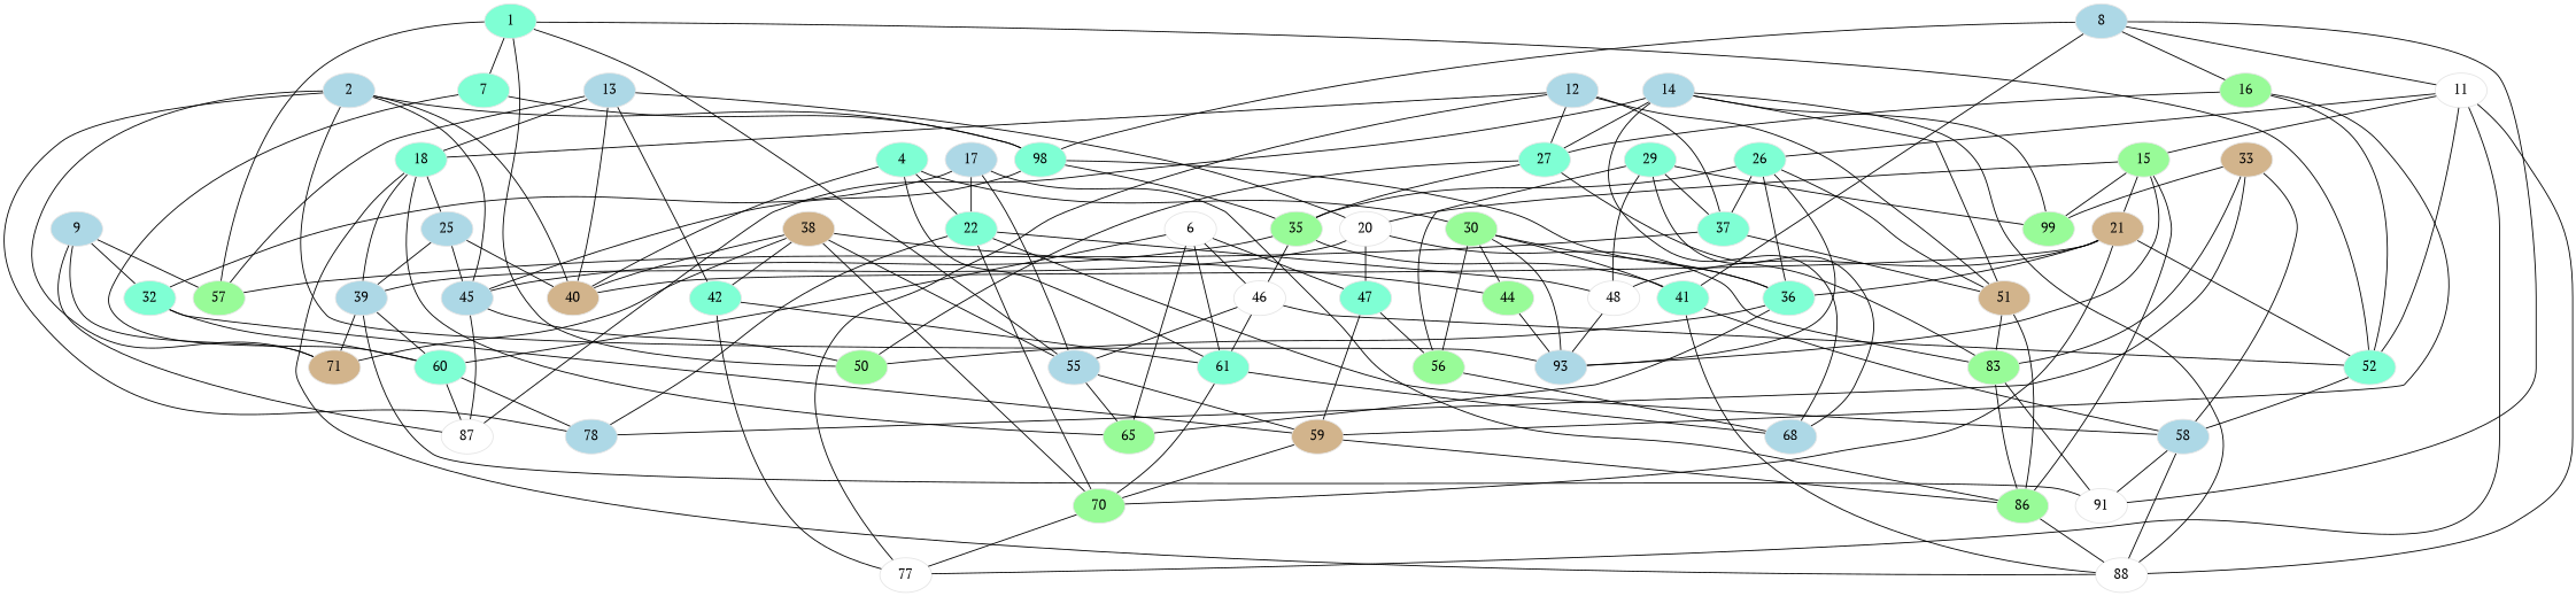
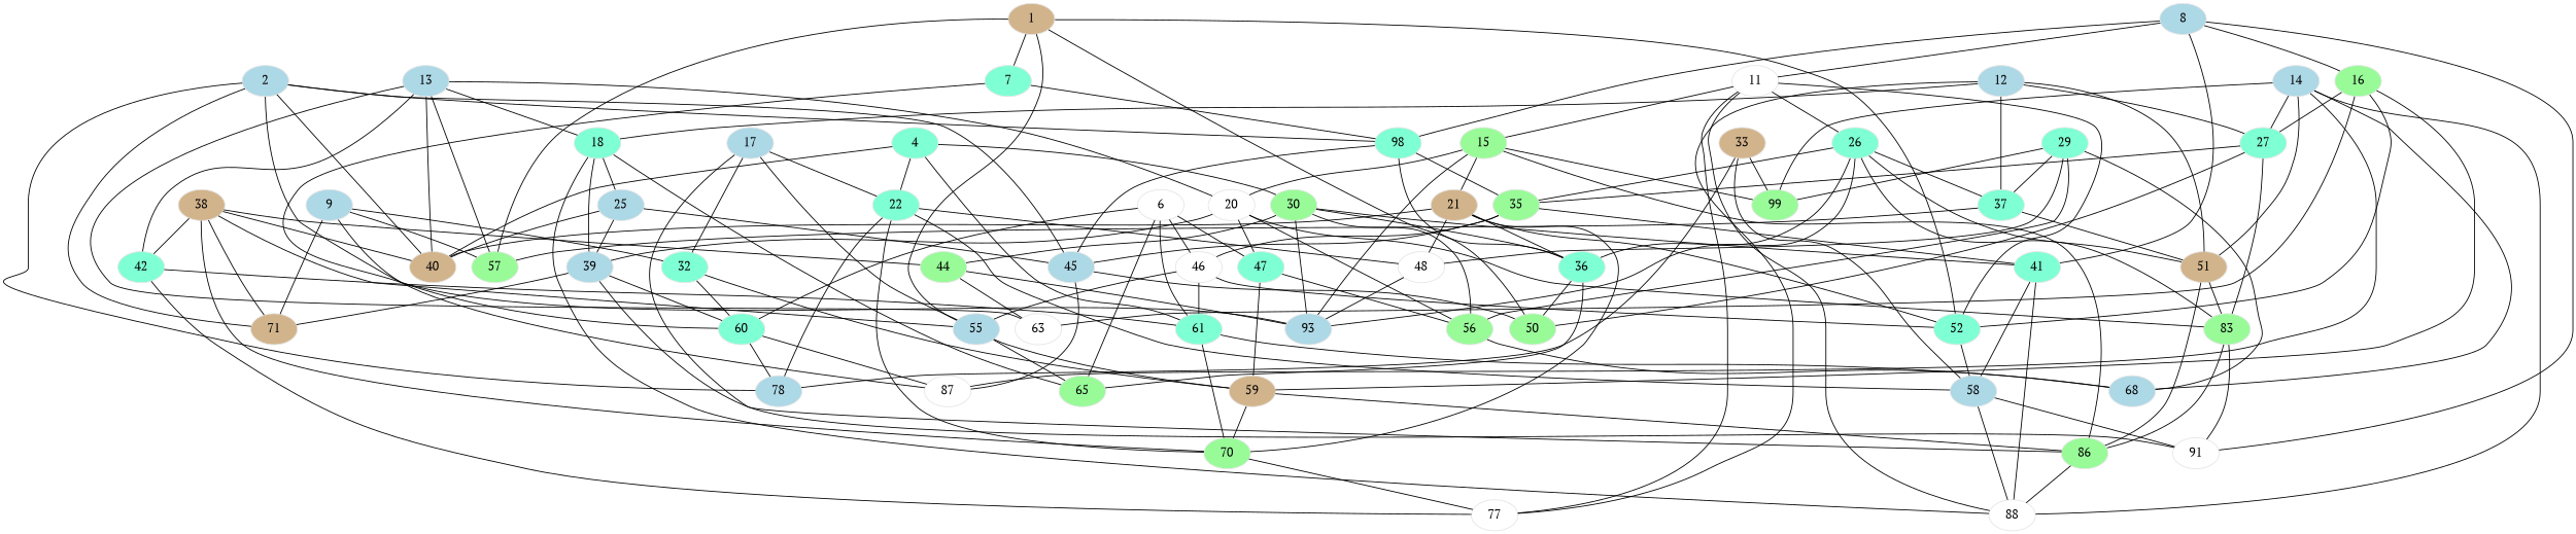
  graph {
    fontname="PT Serif"
    node [color=gray90 fillcolor=aquamarine fontname="PT Serif" style=filled]
    edge [fontname="PT Serif"]
-   1 [super="+3"]
+   1 [fillcolor=tan super="+3"]
    7
    50 [fillcolor=palegreen]
    52 [super="+97"]
    55 [fillcolor=lightblue super="+80"]
    57 [fillcolor=palegreen]
    n7 [label=98 super="+31"]
    60 [super="+92"]
    58 [fillcolor=lightblue super="+82"]
    65 [fillcolor=palegreen]
    59 [fillcolor=tan super="+104"]
    2 [fillcolor=lightblue super="+5"]
    40 [fillcolor=tan super="+49"]
    45 [fillcolor=lightblue super="+73"]
    71 [fillcolor=tan]
    78 [fillcolor=lightblue]
    93 [fillcolor=lightblue super="+95"]
    36 [super="+102"]
    35 [fillcolor=palegreen super="+103"]
    87 [fillcolor=white]
    22 [super="+34"]
    48 [fillcolor=white]
    70 [fillcolor=palegreen super="+81"]
    4
    30 [fillcolor=palegreen super="+69"]
    61 [super="+76"]
    41 [super="+79"]
    56 [fillcolor=palegreen super="+89"]
    44 [fillcolor=palegreen]
    68 [fillcolor=lightblue]
    6 [fillcolor=white super="+94"]
    46 [fillcolor=white super="+100"]
    47
    8 [fillcolor=lightblue super="+10"]
    11 [fillcolor=white super="+54"]
    16 [fillcolor=palegreen super="+23"]
    91 [fillcolor=white]
    15 [fillcolor=palegreen super="+66"]
    26 [super="+53"]
    77 [fillcolor=white]
    88 [fillcolor=white super="+101"]
    27 [super="+72"]
+   63 [fillcolor=white]
    9 [fillcolor=lightblue]
    32
    20 [fillcolor=white super="+64"]
    99 [fillcolor=palegreen]
    21 [fillcolor=tan super="+62"]
    86 [fillcolor=palegreen super="+90"]
    37 [super="+84"]
    51 [fillcolor=tan super="+98"]
    12 [fillcolor=lightblue super="+75"]
    18 [super="+19"]
    25 [fillcolor=lightblue]
    39 [fillcolor=lightblue super="+67"]
    83 [fillcolor=palegreen super="+85"]
    13 [fillcolor=lightblue super="+24"]
    42
    14 [fillcolor=lightblue super="+96"]
    17 [fillcolor=lightblue]
    29 [super="+74"]
    33 [fillcolor=tan]
    38 [fillcolor=tan super="+43"]
    1 -- 7 [weight=2]
    1 -- 50
    1 -- 52
    1 -- 55
    1 -- 57
    7 -- n7
    7 -- 60
    52 -- 58
    55 -- 65
    55 -- 59
    n7 -- 45
    n7 -- 36
    n7 -- 35
    60 -- 78
    60 -- 87
    58 -- 91
    58 -- 88
    59 -- 70
    59 -- 86
    2 -- n7
    2 -- 40
    2 -- 45
    2 -- 71
    2 -- 78
    2 -- 93
    45 -- 50
    45 -- 87
    36 -- 50
    36 -- 65
    35 -- 45
    35 -- 41
    35 -- 46
    22 -- 58
    22 -- 78
    22 -- 48
    22 -- 70
    48 -- 93
    70 -- 77
    4 -- 40
    4 -- 22
    4 -- 30
    4 -- 61
    30 -- 93
    30 -- 36
    30 -- 41
    30 -- 56
    30 -- 44
    61 -- 70
    61 -- 68
    41 -- 58
    41 -- 88
    56 -- 68
    44 -- 93
+   44 -- 63
    6 -- 60
    6 -- 65
    6 -- 61
    6 -- 46 [weight=2]
    6 -- 47
    46 -- 52
    46 -- 55
    46 -- 61
    47 -- 59
    47 -- 56
    8 -- n7
    8 -- 41 [weight=2]
    8 -- 11
    8 -- 16
    8 -- 91
    11 -- 52
    11 -- 15
    11 -- 26
    11 -- 77
    11 -- 88
    16 -- 52
    16 -- 59
    16 -- 27
+   16 -- 63 [weight=2]
    15 -- 93
    15 -- 20
    15 -- 99
    15 -- 21
    15 -- 86
    26 -- 93
    26 -- 36
    26 -- 35
    26 -- 37
    26 -- 51
    27 -- 50
    27 -- 35
    27 -- 83
    9 -- 57
    9 -- 71
    9 -- 87
    9 -- 32
    32 -- 60
    32 -- 59
+   20 -- 56
    20 -- 47
    20 -- 39
    20 -- 83
    21 -- 52
    21 -- 40
    21 -- 36
    21 -- 48
    21 -- 70
    86 -- 88
    37 -- 57
    37 -- 51
    51 -- 86
    51 -- 83
    12 -- 77
    12 -- 27
    12 -- 37 [weight=2]
    12 -- 51
    12 -- 18
    18 -- 65
    18 -- 88
    18 -- 25
    18 -- 39
    25 -- 40
    25 -- 45
    25 -- 39
    39 -- 60
    39 -- 71
    39 -- 91
    83 -- 91
    83 -- 86
    13 -- 57
    13 -- 40
+   13 -- 63
    13 -- 20
    13 -- 18
    13 -- 42
    42 -- 61
    42 -- 77
    14 -- 87
    14 -- 68
    14 -- 88
    14 -- 27
    14 -- 99
    14 -- 51
    17 -- 55
    17 -- 22
    17 -- 32
    17 -- 86
    29 -- 48
    29 -- 56 [weight=2]
    29 -- 68
    29 -- 99
    29 -- 37
    33 -- 58
    33 -- 78
    33 -- 99
-   33 -- 83
+   26 -- 83
    38 -- 55
    38 -- 40
    38 -- 71
    38 -- 70
    38 -- 44
    38 -- 42
  }
